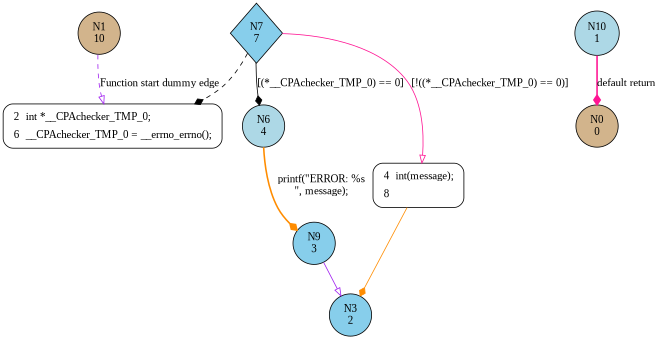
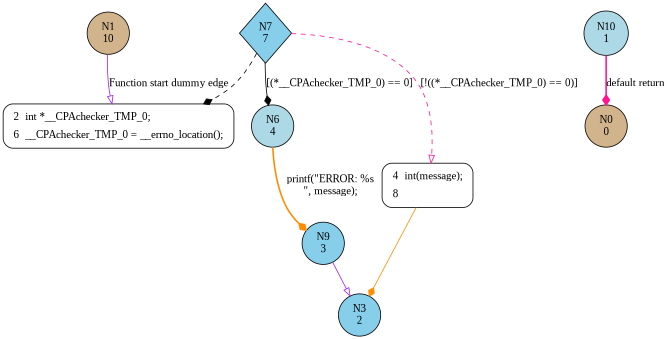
  digraph {
    fontname="Liberation Serif"
    node [fillcolor=skyblue fontname="Liberation Serif" shape=circle style=filled]
    edge [arrowhead=diamond color=purple fontname="Liberation Serif" style=solid]
    n1 [fillcolor=tan label="N1\n10"]
-   n2 [fillcolor=white label=<<table border="0" cellborder="0" cellpadding="3" bgcolor="white"><tr><td align="right">2</td><td align="left">int *__CPAchecker_TMP_0;</td></tr><tr><td align="right">6</td><td align="left">__CPAchecker_TMP_0 = __errno_errno();</td></tr></table>> penwidth=1 shape=Mrecord style="filled,bold"]
+   n2 [fillcolor=white label=<<table border="0" cellborder="0" cellpadding="3" bgcolor="white"><tr><td align="right">2</td><td align="left">int *__CPAchecker_TMP_0;</td></tr><tr><td align="right">6</td><td align="left">__CPAchecker_TMP_0 = __errno_location();</td></tr></table>> penwidth=1 shape=Mrecord style="filled,bold"]
    n3 [label="N7\n7" shape=diamond]
    n4 [fillcolor=lightblue label="N6\n4"]
    n5 [fillcolor=white label=<<table border="0" cellborder="0" cellpadding="3" bgcolor="white"><tr><td align="right">4</td><td align="left">int(message);</td></tr><tr><td align="right">8</td><td align="left"></td></tr></table>> penwidth=1 shape=Mrecord style="filled,bold"]
    n6 [label="N9\n3"]
    n7 [label="N3\n2"]
    n8 [fillcolor=lightblue label="N10\n1"]
    n9 [fillcolor=tan label="N0\n0"]
-   n1 -> n2 [arrowhead=onormal label="Function start dummy edge" style=dashed]
+   n1 -> n2 [arrowhead=onormal label="Function start dummy edge"]
    n3 -> n2 [color=black style=dashed]
    n3 -> n4 [color=black label="[(*__CPAchecker_TMP_0) == 0]"]
-   n3 -> n5 [arrowhead=onormal color=deeppink label="[!((*__CPAchecker_TMP_0) == 0)]"]
+   n3 -> n5 [arrowhead=onormal color=deeppink label="[!((*__CPAchecker_TMP_0) == 0)]" style=dashed]
    n4 -> n6 [color=darkorange label="printf(\"ERROR: %s\n\", message);" style=bold]
    n5 -> n7 [color=darkorange]
    n6 -> n7 [arrowhead=onormal]
    n8 -> n9 [color=deeppink label="default return" style=bold]
  }
